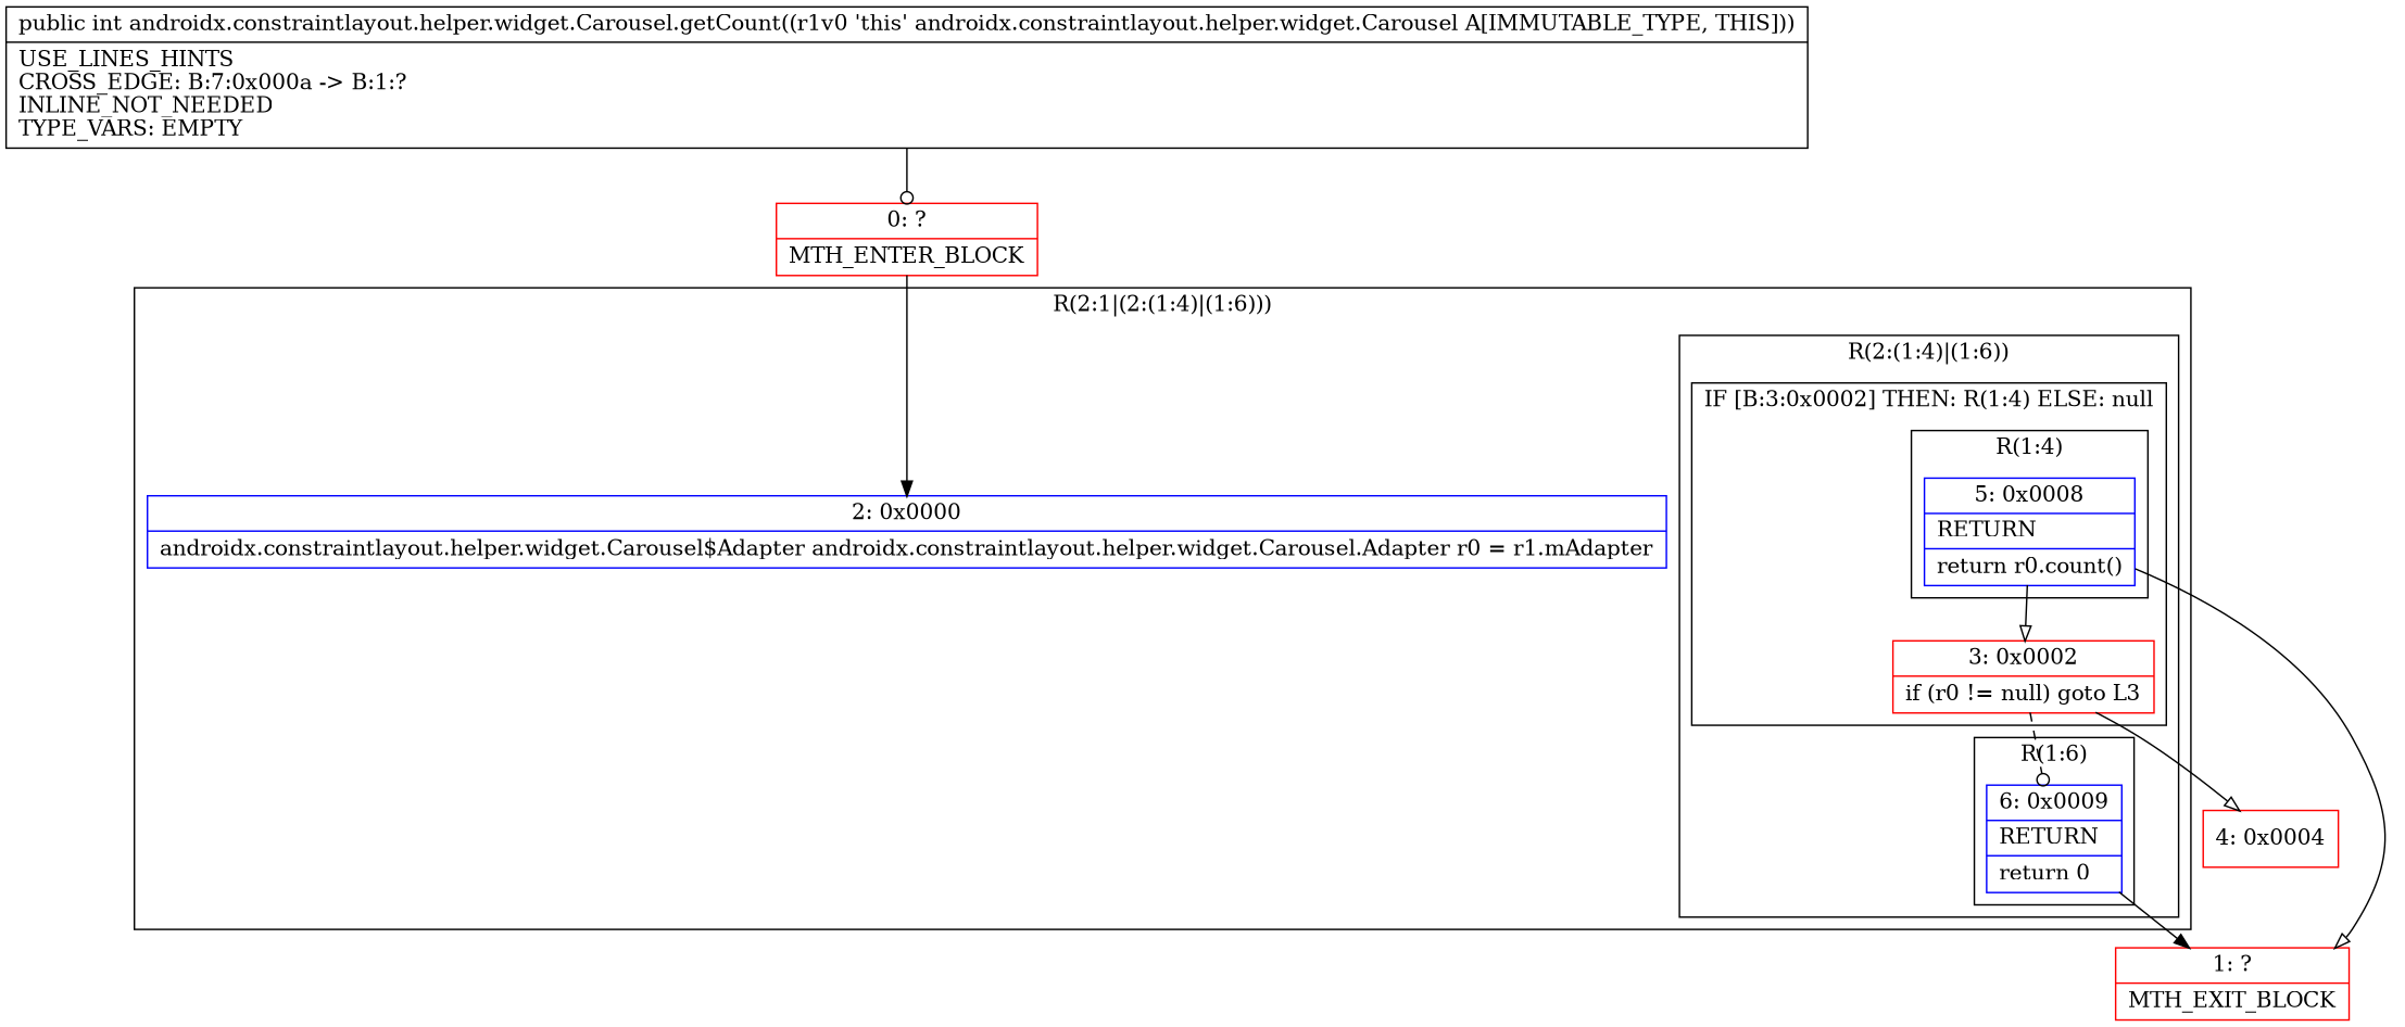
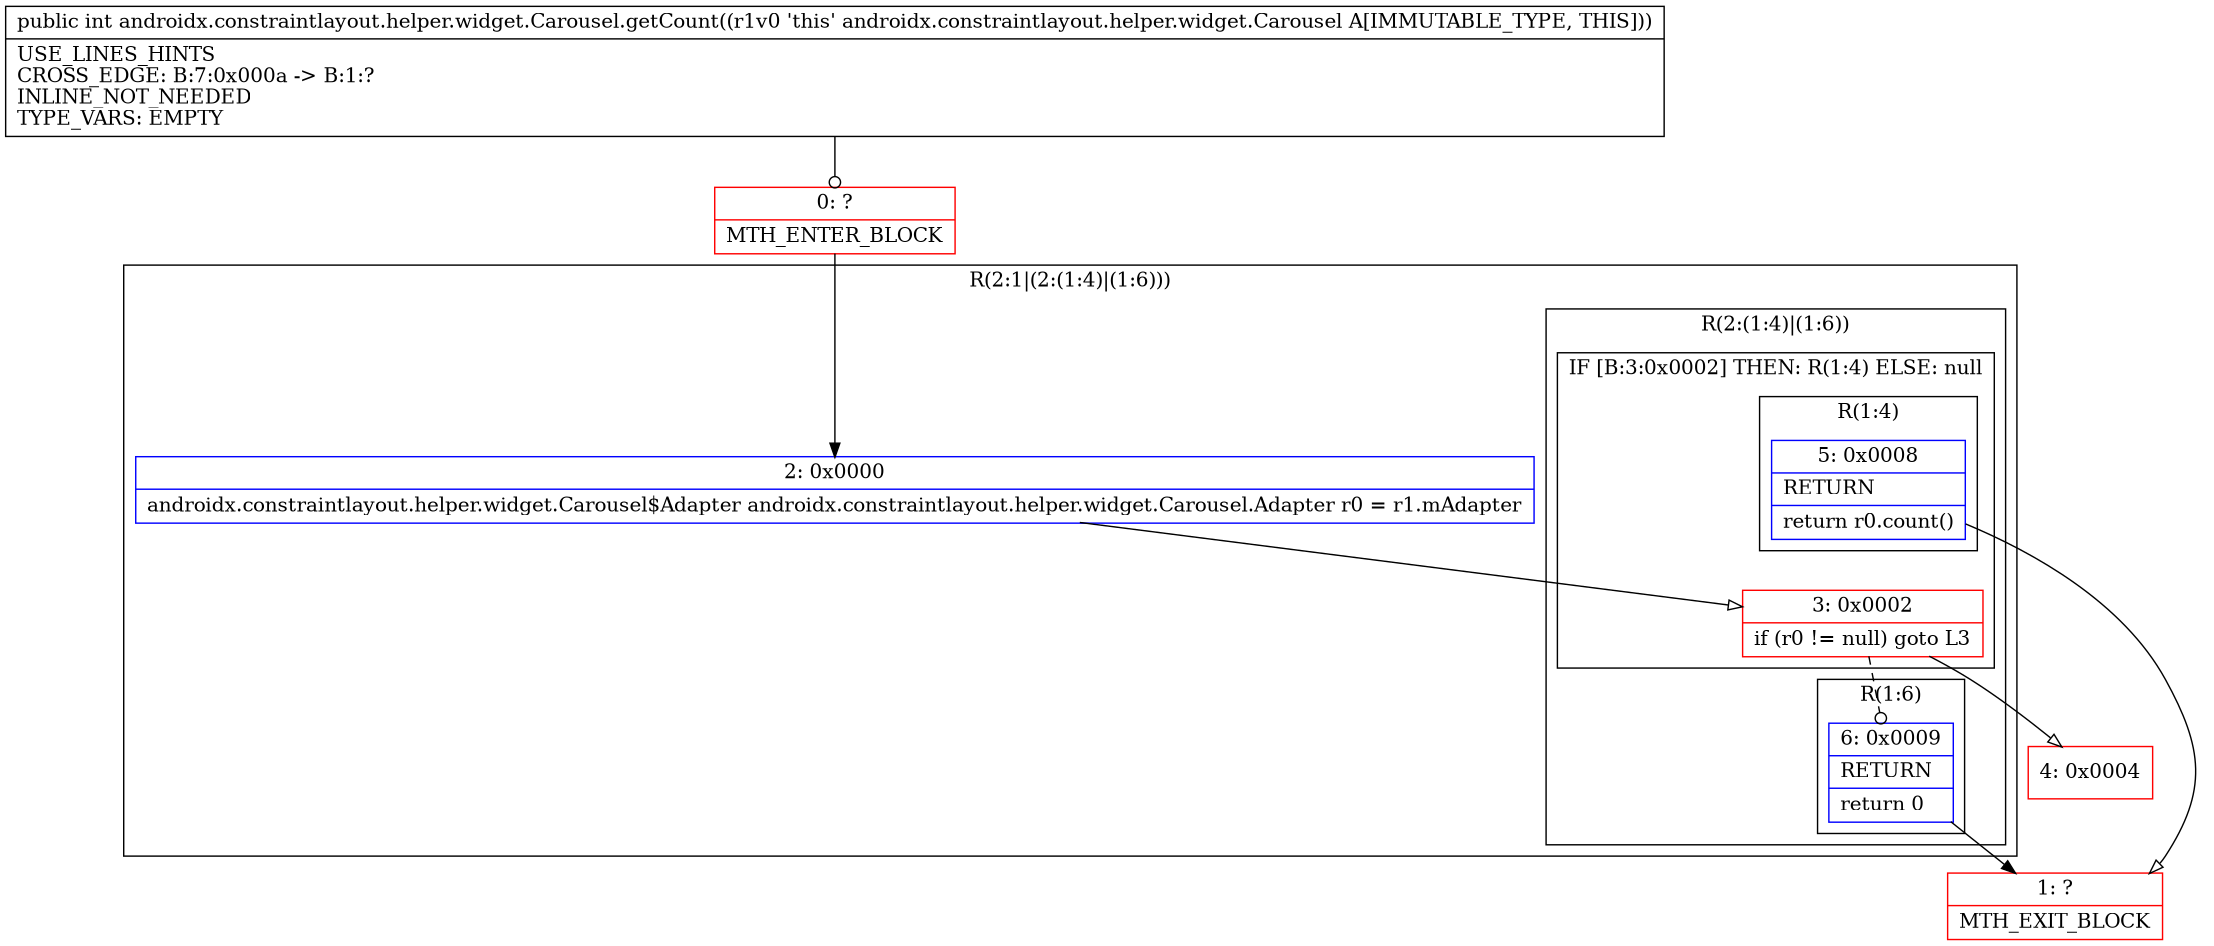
  digraph {
    node [color=red shape=record]
    edge [arrowhead=onormal]
    n1 [color=blue label="{5\:\ 0x0008|RETURN\l|return r0.count()\l}"]
    n2 [label="{3\:\ 0x0002|if (r0 != null) goto L3\l}"]
    n3 [color=blue label="{6\:\ 0x0009|RETURN\l|return 0\l}"]
    n4 [color=blue label="{2\:\ 0x0000|androidx.constraintlayout.helper.widget.Carousel$Adapter androidx.constraintlayout.helper.widget.Carousel.Adapter r0 = r1.mAdapter\l}"]
    n5 [label="{1\:\ ?|MTH_EXIT_BLOCK\l}"]
    n6 [label="{4\:\ 0x0004}"]
    n7 [label="{0\:\ ?|MTH_ENTER_BLOCK\l}"]
    n8 [label="{public int androidx.constraintlayout.helper.widget.Carousel.getCount((r1v0 'this' androidx.constraintlayout.helper.widget.Carousel A[IMMUTABLE_TYPE, THIS]))  | USE_LINES_HINTS\lCROSS_EDGE: B:7:0x000a \-\> B:1:?\lINLINE_NOT_NEEDED\lTYPE_VARS: EMPTY\l}" color=""]
    subgraph cluster_1 {
      label="R(2:1|(2:(1:4)|(1:6)))"
      n4
      subgraph cluster_2 {
        label="R(2:(1:4)|(1:6))"
        subgraph cluster_3 {
          label="IF [B:3:0x0002] THEN: R(1:4) ELSE: null"
          n2
          subgraph cluster_4 {
            label="R(1:4)"
            n1
          }
        }
        subgraph cluster_5 {
          label="R(1:6)"
          n3
        }
      }
    }
    n1 -> n5
    n2 -> n3 [arrowhead=odot style=dashed]
    n2 -> n6
    n3 -> n5 [arrowhead=normal]
-   n1 -> n2
+   n4 -> n2
    n7 -> n4 [arrowhead=normal]
    n8 -> n7 [arrowhead=odot]
  }
